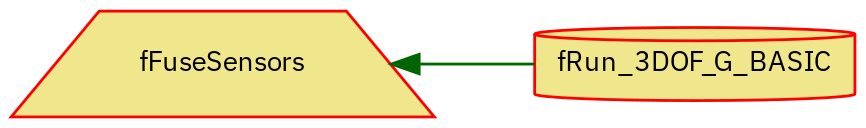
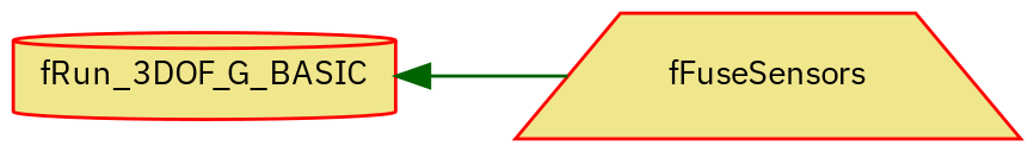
  digraph {
    rankdir=LR
    fontname="IBM Plex Sans"
    node [color=red fillcolor=khaki fontname="IBM Plex Sans" fontsize=10 style=filled]
    n1 [fontcolor=black height=0.2 label=fRun_3DOF_G_BASIC shape=cylinder width=0.4]
    n2 [height=0.2 label=fFuseSensors shape=trapezium width=0.4]
-   n2 -> n1 [color=darkgreen dir=back fontname="IBM Plex Sans" fontsize=10 labelfontname=Helvetica labelfontsize=10 style=solid]
+   n1 -> n2 [color=darkgreen dir=back fontname="IBM Plex Sans" fontsize=10 labelfontname=Helvetica labelfontsize=10 style=solid]
  }
